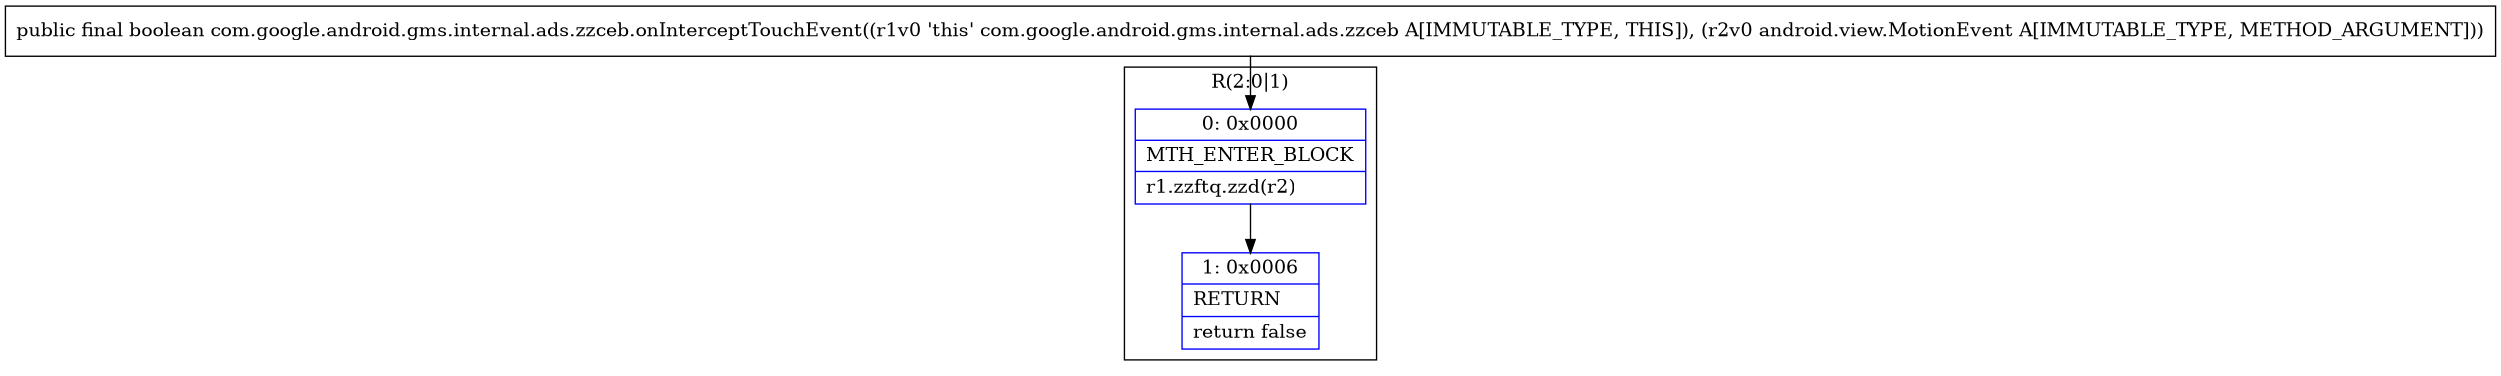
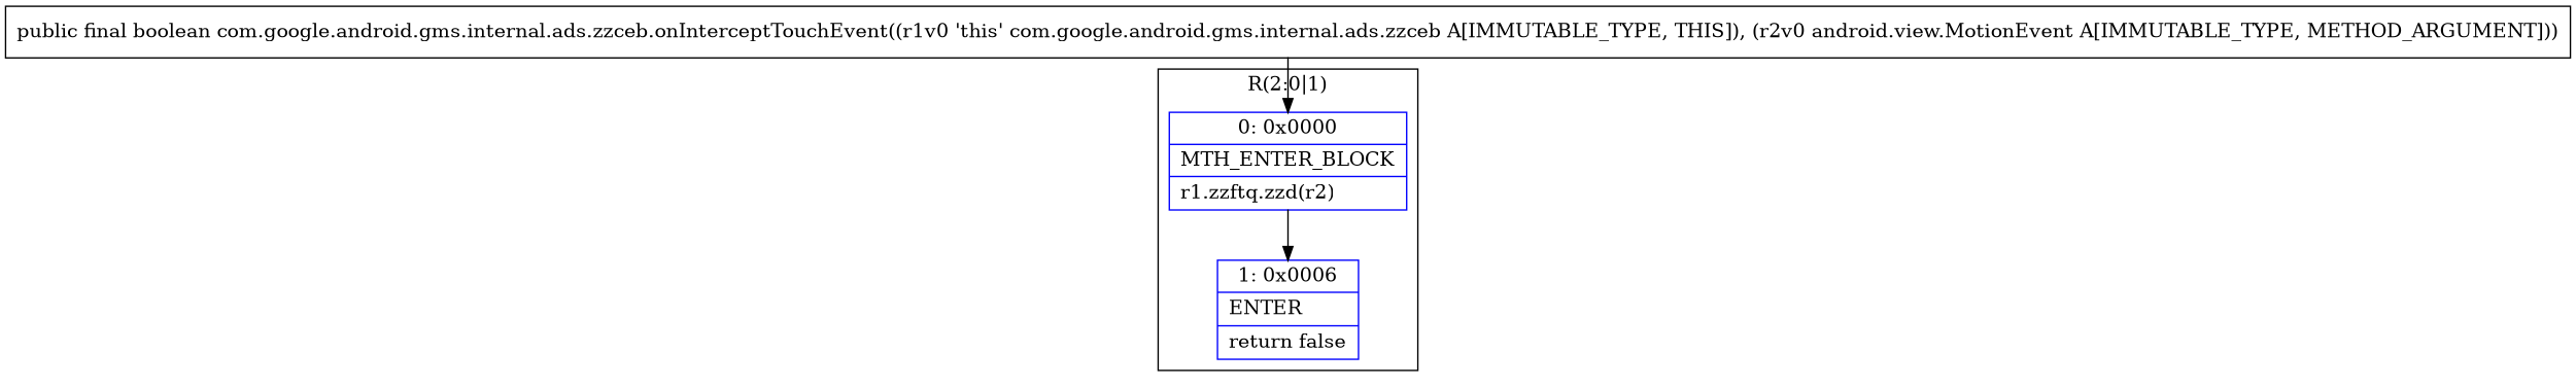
  digraph {
    node [color=blue shape=record]
    n1 [label="{0\:\ 0x0000|MTH_ENTER_BLOCK\l|r1.zzftq.zzd(r2)\l}"]
-   n2 [label="{1\:\ 0x0006|RETURN\l|return false\l}"]
+   n2 [label="{1\:\ 0x0006|ENTER\l|return false\l}"]
    n3 [label="{public final boolean com.google.android.gms.internal.ads.zzceb.onInterceptTouchEvent((r1v0 'this' com.google.android.gms.internal.ads.zzceb A[IMMUTABLE_TYPE, THIS]), (r2v0 android.view.MotionEvent A[IMMUTABLE_TYPE, METHOD_ARGUMENT])) }" color=""]
    subgraph cluster_1 {
      label="R(2:0|1)"
      n1
      n2
    }
    n1 -> n2
    n3 -> n1
  }
